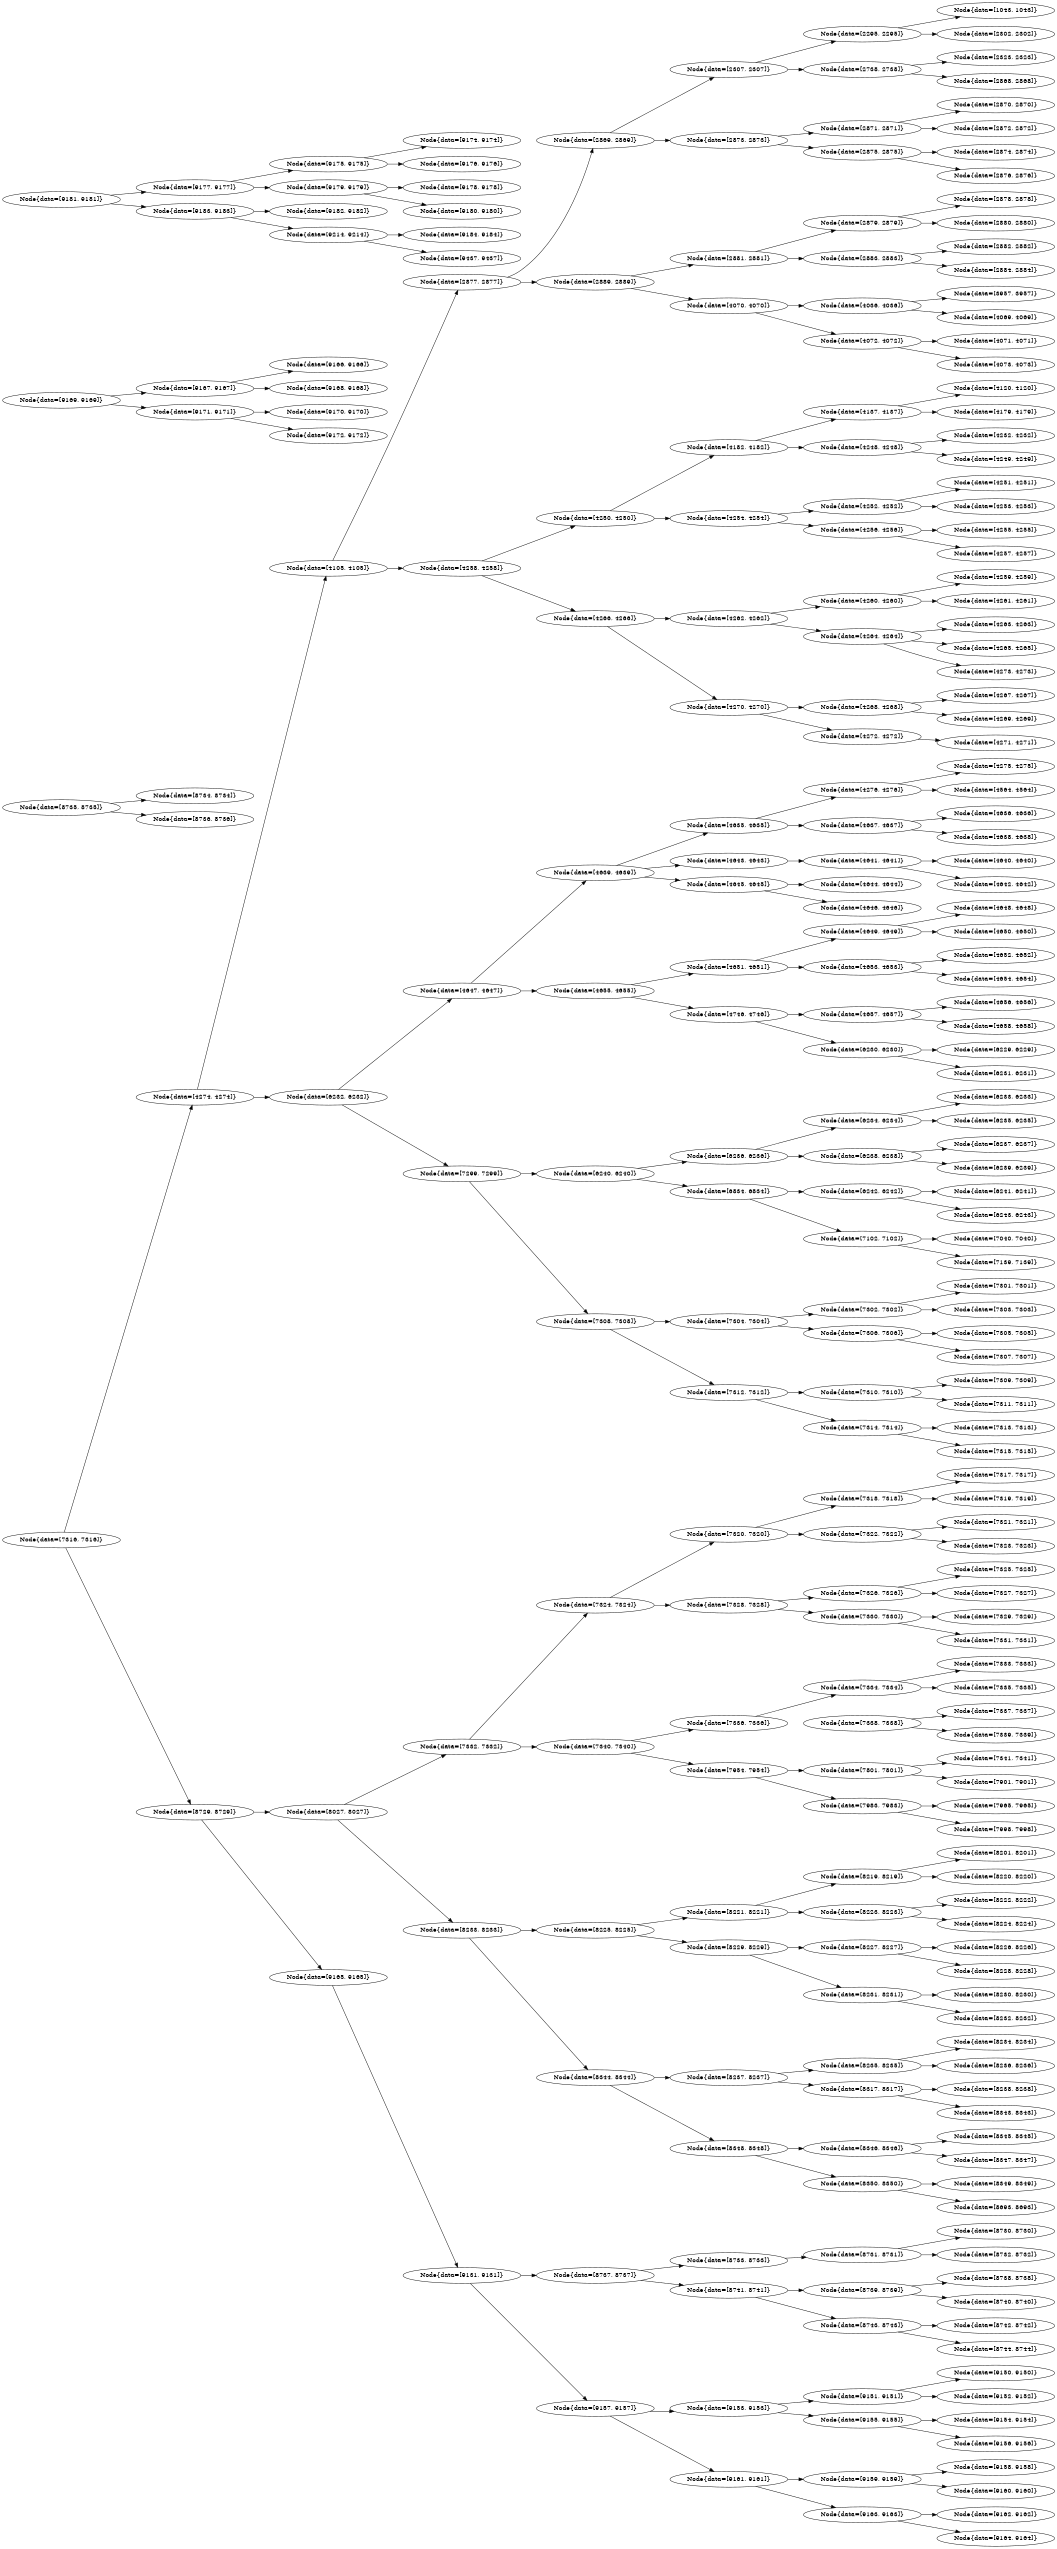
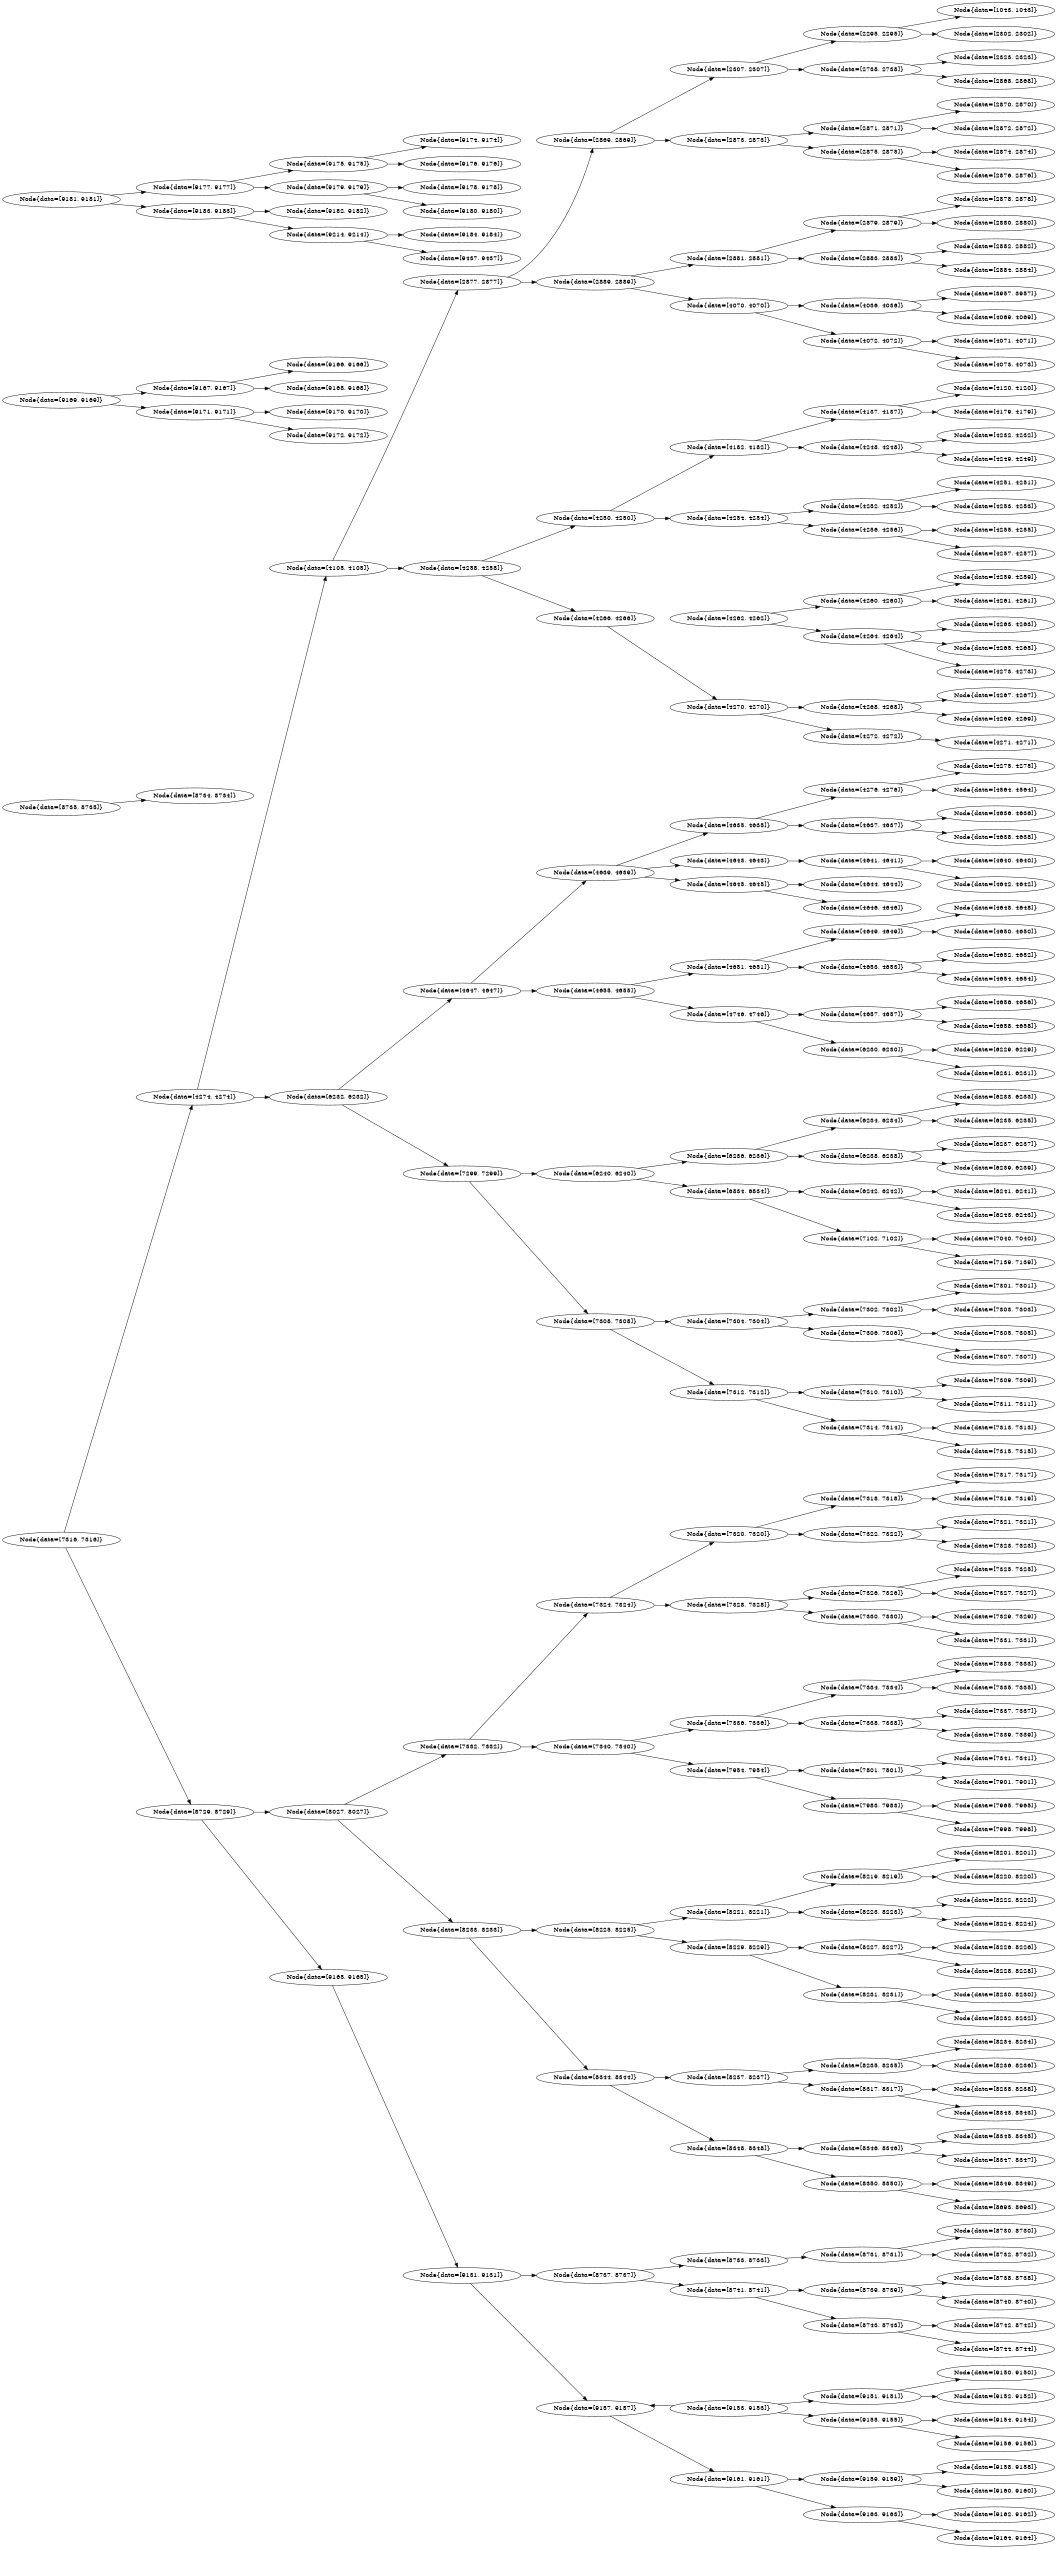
  digraph {
    rankdir=LR
    n1 [label="Node{data=[7316, 7316]}"]
    n2 [label="Node{data=[4274, 4274]}"]
    n3 [label="Node{data=[8729, 8729]}"]
    n4 [label="Node{data=[4105, 4105]}"]
    n5 [label="Node{data=[6232, 6232]}"]
    n6 [label="Node{data=[8027, 8027]}"]
    n7 [label="Node{data=[9165, 9165]}"]
    n8 [label="Node{data=[2877, 2877]}"]
    n9 [label="Node{data=[4258, 4258]}"]
    n10 [label="Node{data=[4647, 4647]}"]
    n11 [label="Node{data=[7299, 7299]}"]
    n12 [label="Node{data=[2869, 2869]}"]
    n13 [label="Node{data=[2889, 2889]}"]
    n14 [label="Node{data=[4250, 4250]}"]
    n15 [label="Node{data=[4266, 4266]}"]
    n16 [label="Node{data=[2307, 2307]}"]
    n17 [label="Node{data=[2873, 2873]}"]
    n18 [label="Node{data=[2881, 2881]}"]
    n19 [label="Node{data=[4070, 4070]}"]
    n20 [label="Node{data=[2295, 2295]}"]
    n21 [label="Node{data=[2738, 2738]}"]
    n22 [label="Node{data=[2871, 2871]}"]
    n23 [label="Node{data=[2875, 2875]}"]
    n24 [label="Node{data=[1043, 1043]}"]
    n25 [label="Node{data=[2302, 2302]}"]
    n26 [label="Node{data=[2323, 2323]}"]
    n27 [label="Node{data=[2868, 2868]}"]
    n28 [label="Node{data=[2870, 2870]}"]
    n29 [label="Node{data=[2872, 2872]}"]
    n30 [label="Node{data=[2874, 2874]}"]
    n31 [label="Node{data=[2876, 2876]}"]
    n32 [label="Node{data=[2879, 2879]}"]
    n33 [label="Node{data=[2883, 2883]}"]
    n34 [label="Node{data=[4036, 4036]}"]
    n35 [label="Node{data=[4072, 4072]}"]
    n36 [label="Node{data=[2878, 2878]}"]
    n37 [label="Node{data=[2880, 2880]}"]
    n38 [label="Node{data=[2882, 2882]}"]
    n39 [label="Node{data=[2884, 2884]}"]
    n40 [label="Node{data=[3957, 3957]}"]
    n41 [label="Node{data=[4069, 4069]}"]
    n42 [label="Node{data=[4071, 4071]}"]
    n43 [label="Node{data=[4073, 4073]}"]
    n44 [label="Node{data=[4182, 4182]}"]
    n45 [label="Node{data=[4254, 4254]}"]
    n46 [label="Node{data=[4262, 4262]}"]
    n47 [label="Node{data=[4270, 4270]}"]
    n48 [label="Node{data=[4137, 4137]}"]
    n49 [label="Node{data=[4248, 4248]}"]
    n50 [label="Node{data=[4252, 4252]}"]
    n51 [label="Node{data=[4256, 4256]}"]
    n52 [label="Node{data=[4120, 4120]}"]
    n53 [label="Node{data=[4179, 4179]}"]
    n54 [label="Node{data=[4232, 4232]}"]
    n55 [label="Node{data=[4249, 4249]}"]
    n56 [label="Node{data=[4251, 4251]}"]
    n57 [label="Node{data=[4253, 4253]}"]
    n58 [label="Node{data=[4255, 4255]}"]
    n59 [label="Node{data=[4257, 4257]}"]
    n60 [label="Node{data=[4260, 4260]}"]
    n61 [label="Node{data=[4264, 4264]}"]
    n62 [label="Node{data=[4268, 4268]}"]
    n63 [label="Node{data=[4272, 4272]}"]
    n64 [label="Node{data=[4259, 4259]}"]
    n65 [label="Node{data=[4261, 4261]}"]
    n66 [label="Node{data=[4263, 4263]}"]
    n67 [label="Node{data=[4265, 4265]}"]
    n68 [label="Node{data=[4273, 4273]}"]
    n69 [label="Node{data=[4267, 4267]}"]
    n70 [label="Node{data=[4269, 4269]}"]
    n71 [label="Node{data=[4271, 4271]}"]
    n72 [label="Node{data=[4639, 4639]}"]
    n73 [label="Node{data=[4655, 4655]}"]
    n74 [label="Node{data=[6240, 6240]}"]
    n75 [label="Node{data=[7308, 7308]}"]
    n76 [label="Node{data=[4635, 4635]}"]
    n77 [label="Node{data=[4643, 4643]}"]
    n78 [label="Node{data=[4645, 4645]}"]
    n79 [label="Node{data=[4651, 4651]}"]
    n80 [label="Node{data=[4746, 4746]}"]
    n81 [label="Node{data=[4276, 4276]}"]
    n82 [label="Node{data=[4637, 4637]}"]
    n83 [label="Node{data=[4641, 4641]}"]
    n84 [label="Node{data=[4275, 4275]}"]
    n85 [label="Node{data=[4564, 4564]}"]
    n86 [label="Node{data=[4636, 4636]}"]
    n87 [label="Node{data=[4638, 4638]}"]
    n88 [label="Node{data=[4640, 4640]}"]
    n89 [label="Node{data=[4642, 4642]}"]
    n90 [label="Node{data=[4644, 4644]}"]
    n91 [label="Node{data=[4646, 4646]}"]
    n92 [label="Node{data=[4649, 4649]}"]
    n93 [label="Node{data=[4653, 4653]}"]
    n94 [label="Node{data=[4657, 4657]}"]
    n95 [label="Node{data=[6230, 6230]}"]
    n96 [label="Node{data=[4648, 4648]}"]
    n97 [label="Node{data=[4650, 4650]}"]
    n98 [label="Node{data=[4652, 4652]}"]
    n99 [label="Node{data=[4654, 4654]}"]
    n100 [label="Node{data=[4656, 4656]}"]
    n101 [label="Node{data=[4658, 4658]}"]
    n102 [label="Node{data=[6229, 6229]}"]
    n103 [label="Node{data=[6231, 6231]}"]
    n104 [label="Node{data=[6236, 6236]}"]
    n105 [label="Node{data=[6834, 6834]}"]
    n106 [label="Node{data=[7304, 7304]}"]
    n107 [label="Node{data=[7312, 7312]}"]
    n108 [label="Node{data=[6234, 6234]}"]
    n109 [label="Node{data=[6238, 6238]}"]
    n110 [label="Node{data=[6242, 6242]}"]
    n111 [label="Node{data=[7102, 7102]}"]
    n112 [label="Node{data=[6233, 6233]}"]
    n113 [label="Node{data=[6235, 6235]}"]
    n114 [label="Node{data=[6237, 6237]}"]
    n115 [label="Node{data=[6239, 6239]}"]
    n116 [label="Node{data=[6241, 6241]}"]
    n117 [label="Node{data=[6243, 6243]}"]
    n118 [label="Node{data=[7040, 7040]}"]
    n119 [label="Node{data=[7139, 7139]}"]
    n120 [label="Node{data=[7302, 7302]}"]
    n121 [label="Node{data=[7306, 7306]}"]
    n122 [label="Node{data=[7310, 7310]}"]
    n123 [label="Node{data=[7314, 7314]}"]
    n124 [label="Node{data=[7301, 7301]}"]
    n125 [label="Node{data=[7303, 7303]}"]
    n126 [label="Node{data=[7305, 7305]}"]
    n127 [label="Node{data=[7307, 7307]}"]
    n128 [label="Node{data=[7309, 7309]}"]
    n129 [label="Node{data=[7311, 7311]}"]
    n130 [label="Node{data=[7313, 7313]}"]
    n131 [label="Node{data=[7315, 7315]}"]
    n132 [label="Node{data=[7332, 7332]}"]
    n133 [label="Node{data=[8233, 8233]}"]
    n134 [label="Node{data=[9131, 9131]}"]
    n135 [label="Node{data=[7324, 7324]}"]
    n136 [label="Node{data=[7340, 7340]}"]
    n137 [label="Node{data=[8225, 8225]}"]
    n138 [label="Node{data=[8344, 8344]}"]
    n139 [label="Node{data=[7320, 7320]}"]
    n140 [label="Node{data=[7328, 7328]}"]
    n141 [label="Node{data=[7336, 7336]}"]
    n142 [label="Node{data=[7954, 7954]}"]
    n143 [label="Node{data=[7318, 7318]}"]
    n144 [label="Node{data=[7322, 7322]}"]
    n145 [label="Node{data=[7326, 7326]}"]
    n146 [label="Node{data=[7330, 7330]}"]
    n147 [label="Node{data=[7317, 7317]}"]
    n148 [label="Node{data=[7319, 7319]}"]
    n149 [label="Node{data=[7321, 7321]}"]
    n150 [label="Node{data=[7323, 7323]}"]
    n151 [label="Node{data=[7325, 7325]}"]
    n152 [label="Node{data=[7327, 7327]}"]
    n153 [label="Node{data=[7329, 7329]}"]
    n154 [label="Node{data=[7331, 7331]}"]
    n155 [label="Node{data=[7334, 7334]}"]
    n156 [label="Node{data=[7338, 7338]}"]
    n157 [label="Node{data=[7801, 7801]}"]
    n158 [label="Node{data=[7983, 7983]}"]
    n159 [label="Node{data=[7333, 7333]}"]
    n160 [label="Node{data=[7335, 7335]}"]
    n161 [label="Node{data=[7337, 7337]}"]
    n162 [label="Node{data=[7339, 7339]}"]
    n163 [label="Node{data=[7341, 7341]}"]
    n164 [label="Node{data=[7901, 7901]}"]
    n165 [label="Node{data=[7965, 7965]}"]
    n166 [label="Node{data=[7998, 7998]}"]
    n167 [label="Node{data=[8221, 8221]}"]
    n168 [label="Node{data=[8229, 8229]}"]
    n169 [label="Node{data=[8237, 8237]}"]
    n170 [label="Node{data=[8348, 8348]}"]
    n171 [label="Node{data=[8219, 8219]}"]
    n172 [label="Node{data=[8223, 8223]}"]
    n173 [label="Node{data=[8227, 8227]}"]
    n174 [label="Node{data=[8231, 8231]}"]
    n175 [label="Node{data=[8201, 8201]}"]
    n176 [label="Node{data=[8220, 8220]}"]
    n177 [label="Node{data=[8222, 8222]}"]
    n178 [label="Node{data=[8224, 8224]}"]
    n179 [label="Node{data=[8226, 8226]}"]
    n180 [label="Node{data=[8228, 8228]}"]
    n181 [label="Node{data=[8230, 8230]}"]
    n182 [label="Node{data=[8232, 8232]}"]
    n183 [label="Node{data=[8235, 8235]}"]
    n184 [label="Node{data=[8317, 8317]}"]
    n185 [label="Node{data=[8346, 8346]}"]
    n186 [label="Node{data=[8350, 8350]}"]
    n187 [label="Node{data=[8234, 8234]}"]
    n188 [label="Node{data=[8236, 8236]}"]
    n189 [label="Node{data=[8238, 8238]}"]
    n190 [label="Node{data=[8343, 8343]}"]
    n191 [label="Node{data=[8345, 8345]}"]
    n192 [label="Node{data=[8347, 8347]}"]
    n193 [label="Node{data=[8349, 8349]}"]
    n194 [label="Node{data=[8693, 8693]}"]
    n195 [label="Node{data=[8737, 8737]}"]
    n196 [label="Node{data=[9157, 9157]}"]
    n197 [label="Node{data=[8733, 8733]}"]
    n198 [label="Node{data=[8741, 8741]}"]
    n199 [label="Node{data=[9153, 9153]}"]
    n200 [label="Node{data=[9161, 9161]}"]
    n201 [label="Node{data=[8731, 8731]}"]
    n202 [label="Node{data=[8739, 8739]}"]
    n203 [label="Node{data=[8743, 8743]}"]
    n204 [label="Node{data=[8730, 8730]}"]
    n205 [label="Node{data=[8732, 8732]}"]
    n206 [label="Node{data=[8735, 8735]}"]
    n207 [label="Node{data=[8734, 8734]}"]
-   n208 [label="Node{data=[8736, 8736]}"]
    n209 [label="Node{data=[8738, 8738]}"]
    n210 [label="Node{data=[8740, 8740]}"]
    n211 [label="Node{data=[8742, 8742]}"]
    n212 [label="Node{data=[8744, 8744]}"]
    n213 [label="Node{data=[9151, 9151]}"]
    n214 [label="Node{data=[9155, 9155]}"]
    n215 [label="Node{data=[9159, 9159]}"]
    n216 [label="Node{data=[9163, 9163]}"]
    n217 [label="Node{data=[9150, 9150]}"]
    n218 [label="Node{data=[9152, 9152]}"]
    n219 [label="Node{data=[9154, 9154]}"]
    n220 [label="Node{data=[9156, 9156]}"]
    n221 [label="Node{data=[9158, 9158]}"]
    n222 [label="Node{data=[9160, 9160]}"]
    n223 [label="Node{data=[9162, 9162]}"]
    n224 [label="Node{data=[9164, 9164]}"]
    n225 [label="Node{data=[9169, 9169]}"]
    n226 [label="Node{data=[9167, 9167]}"]
    n227 [label="Node{data=[9171, 9171]}"]
    n228 [label="Node{data=[9181, 9181]}"]
    n229 [label="Node{data=[9177, 9177]}"]
    n230 [label="Node{data=[9183, 9183]}"]
    n231 [label="Node{data=[9166, 9166]}"]
    n232 [label="Node{data=[9168, 9168]}"]
    n233 [label="Node{data=[9170, 9170]}"]
    n234 [label="Node{data=[9172, 9172]}"]
    n235 [label="Node{data=[9175, 9175]}"]
    n236 [label="Node{data=[9179, 9179]}"]
    n237 [label="Node{data=[9182, 9182]}"]
    n238 [label="Node{data=[9214, 9214]}"]
    n239 [label="Node{data=[9174, 9174]}"]
    n240 [label="Node{data=[9176, 9176]}"]
    n241 [label="Node{data=[9178, 9178]}"]
    n242 [label="Node{data=[9180, 9180]}"]
    n243 [label="Node{data=[9184, 9184]}"]
    n244 [label="Node{data=[9437, 9437]}"]
    n1 -> n2
    n1 -> n3
    n2 -> n4
    n2 -> n5
    n3 -> n6
    n3 -> n7
    n4 -> n8
    n4 -> n9
    n5 -> n10
    n5 -> n11
    n6 -> n132
    n6 -> n133
    n7 -> n134
    n8 -> n12
    n8 -> n13
    n9 -> n14
    n9 -> n15
    n10 -> n72
    n10 -> n73
    n11 -> n74
    n11 -> n75
    n12 -> n16
    n12 -> n17
    n13 -> n18
    n13 -> n19
    n14 -> n44
    n14 -> n45
-   n15 -> n46
    n15 -> n47
    n16 -> n20
    n16 -> n21
    n17 -> n22
    n17 -> n23
    n18 -> n32
    n18 -> n33
    n19 -> n34
    n19 -> n35
    n20 -> n24
    n20 -> n25
    n21 -> n26
    n21 -> n27
    n22 -> n28
    n22 -> n29
    n23 -> n30
    n23 -> n31
    n32 -> n36
    n32 -> n37
    n33 -> n38
    n33 -> n39
    n34 -> n40
    n34 -> n41
    n35 -> n42
    n35 -> n43
    n44 -> n48
    n44 -> n49
    n45 -> n50
    n45 -> n51
    n46 -> n60
    n46 -> n61
    n47 -> n62
    n47 -> n63
    n48 -> n52
    n48 -> n53
    n49 -> n54
    n49 -> n55
    n50 -> n56
    n50 -> n57
    n51 -> n58
    n51 -> n59
    n60 -> n64
    n60 -> n65
    n61 -> n66
    n61 -> n67
    n61 -> n68
    n62 -> n69
    n62 -> n70
    n63 -> n71
    n72 -> n76
    n72 -> n77
    n72 -> n78
    n73 -> n79
    n73 -> n80
    n74 -> n104
    n74 -> n105
    n75 -> n106
    n75 -> n107
    n76 -> n81
    n76 -> n82
    n77 -> n83
    n78 -> n90
    n78 -> n91
    n79 -> n92
    n79 -> n93
    n80 -> n94
    n80 -> n95
    n81 -> n84
    n81 -> n85
    n82 -> n86
    n82 -> n87
    n83 -> n88
    n83 -> n89
    n92 -> n96
    n92 -> n97
    n93 -> n98
    n93 -> n99
    n94 -> n100
    n94 -> n101
    n95 -> n102
    n95 -> n103
    n104 -> n108
    n104 -> n109
    n105 -> n110
    n105 -> n111
    n106 -> n120
    n106 -> n121
    n107 -> n122
    n107 -> n123
    n108 -> n112
    n108 -> n113
    n109 -> n114
    n109 -> n115
    n110 -> n116
    n110 -> n117
    n111 -> n118
    n111 -> n119
    n120 -> n124
    n120 -> n125
    n121 -> n126
    n121 -> n127
    n122 -> n128
    n122 -> n129
    n123 -> n130
    n123 -> n131
    n132 -> n135
    n132 -> n136
    n133 -> n137
    n133 -> n138
    n134 -> n195
    n134 -> n196
    n135 -> n139
    n135 -> n140
    n136 -> n141
    n136 -> n142
    n137 -> n167
    n137 -> n168
    n138 -> n169
    n138 -> n170
    n139 -> n143
    n139 -> n144
    n140 -> n145
    n140 -> n146
    n141 -> n155
+   n141 -> n156
    n142 -> n157
    n142 -> n158
    n143 -> n147
    n143 -> n148
    n144 -> n149
    n144 -> n150
    n145 -> n151
    n145 -> n152
    n146 -> n153
    n146 -> n154
    n155 -> n159
    n155 -> n160
    n156 -> n161
    n156 -> n162
    n157 -> n163
    n157 -> n164
    n158 -> n165
    n158 -> n166
    n167 -> n171
    n167 -> n172
    n168 -> n173
    n168 -> n174
    n169 -> n183
    n169 -> n184
    n170 -> n185
    n170 -> n186
    n171 -> n175
    n171 -> n176
    n172 -> n177
    n172 -> n178
    n173 -> n179
    n173 -> n180
    n174 -> n181
    n174 -> n182
    n183 -> n187
    n183 -> n188
    n184 -> n189
    n184 -> n190
    n185 -> n191
    n185 -> n192
    n186 -> n193
    n186 -> n194
    n195 -> n197
    n195 -> n198
-   n196 -> n199
+   n199 -> n196
    n196 -> n200
    n197 -> n201
    n198 -> n202
    n198 -> n203
    n199 -> n213
    n199 -> n214
    n200 -> n215
    n200 -> n216
    n201 -> n204
    n201 -> n205
    n202 -> n209
    n202 -> n210
    n203 -> n211
    n203 -> n212
    n206 -> n207
-   n206 -> n208
    n213 -> n217
    n213 -> n218
    n214 -> n219
    n214 -> n220
    n215 -> n221
    n215 -> n222
    n216 -> n223
    n216 -> n224
    n225 -> n226
    n225 -> n227
    n226 -> n231
    n226 -> n232
    n227 -> n233
    n227 -> n234
    n228 -> n229
    n228 -> n230
    n229 -> n235
    n229 -> n236
    n230 -> n237
    n230 -> n238
    n235 -> n239
    n235 -> n240
    n236 -> n241
    n236 -> n242
    n238 -> n243
    n238 -> n244
  }
